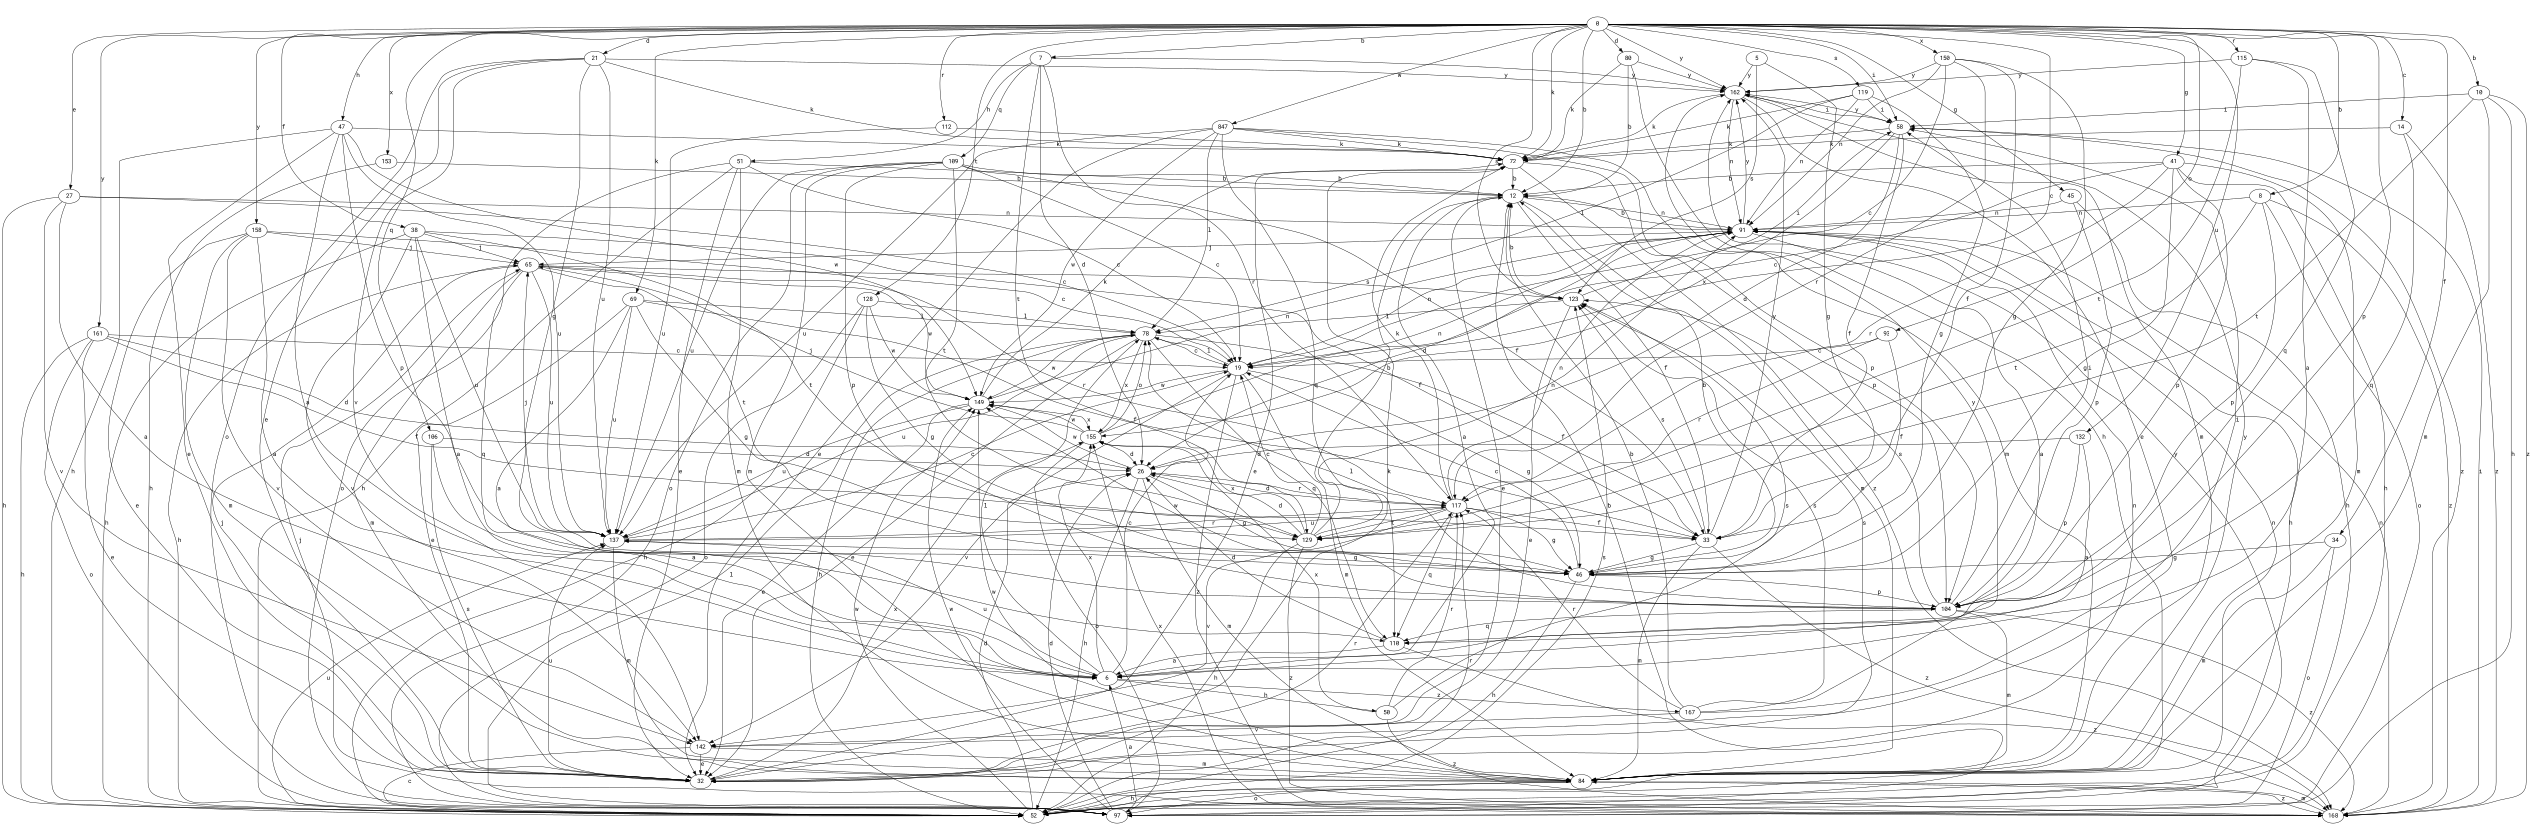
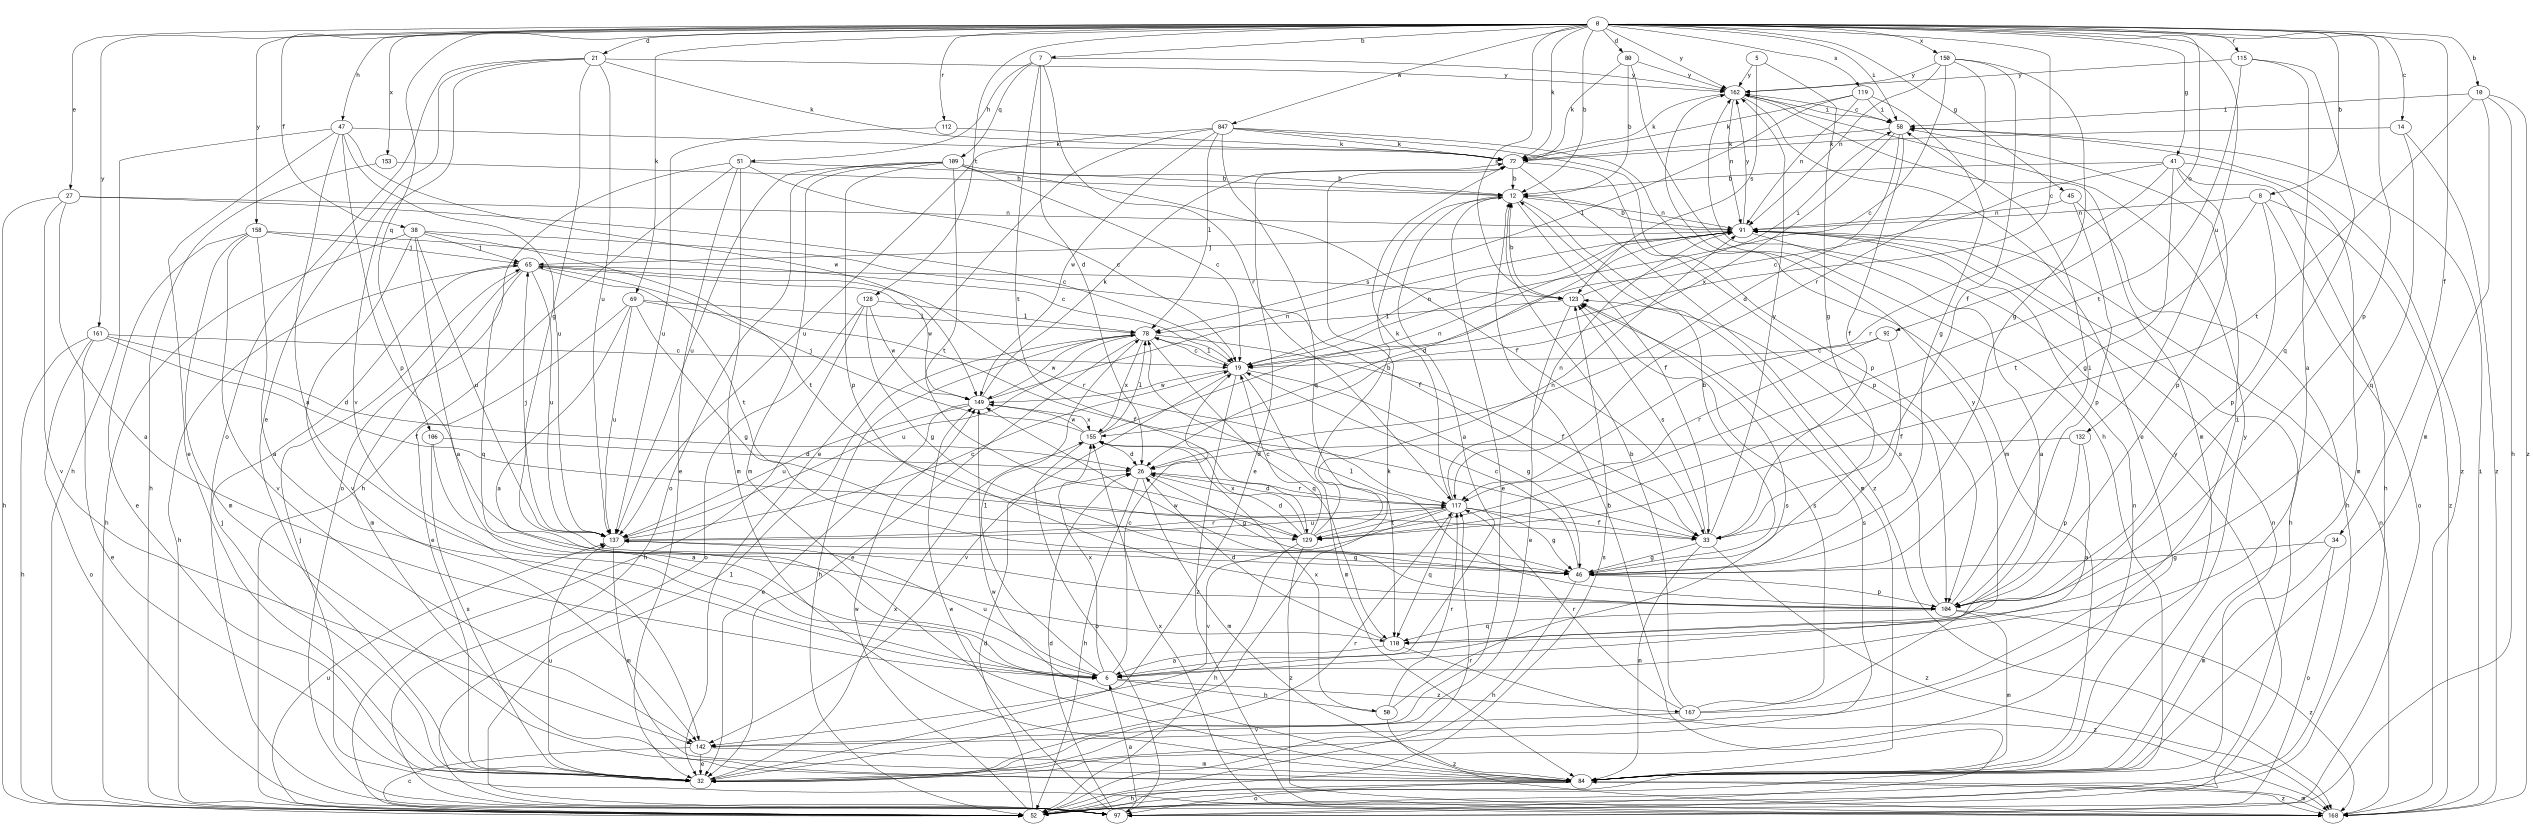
  strict digraph {
    fontname="Roboto Mono"
    node [fontname="Roboto Mono"]
    edge [fontname="Roboto Mono"]
    0
    7
    8
    10
    12
    14
    19
    n8 [label=80]
    21
    27
    34
    38
    41
    45
    47
    58
    69
    72
    93
    104
    106
    112
    115
    119
    123
    128
    132
    n28 [label=847]
    150
    153
    158
    161
    162
    26
    51
    109
    117
    129
    91
    97
    168
    52
    84
    6
    32
    n46 [label=33]
    110
    46
    78
    142
    149
    137
    65
    155
    5
    50
    167
    0 -> 7 [label=b]
    0 -> 8 [label=b]
    0 -> 10 [label=b]
    0 -> 12 [label=b]
    0 -> 14 [label=c]
    0 -> 19 [label=c]
    0 -> n8 [label=d]
    0 -> 21 [label=d]
    0 -> 27 [label=e]
    0 -> 34 [label=f]
    0 -> 38 [label=f]
    0 -> 41 [label=g]
    0 -> 45 [label=g]
    0 -> 47 [label=h]
    0 -> 58 [label=i]
    0 -> 69 [label=k]
    0 -> 72 [label=k]
    0 -> 93 [label=o]
    0 -> 104 [label=p]
    0 -> 106 [label=q]
    0 -> 112 [label=r]
    0 -> 115 [label=r]
    0 -> 119 [label=s]
    0 -> 123 [label=s]
    0 -> 128 [label=t]
    0 -> 132 [label=u]
    0 -> n28 [label=w]
    0 -> 150 [label=x]
    0 -> 153 [label=x]
    0 -> 158 [label=y]
    0 -> 161 [label=y]
    0 -> 162 [label=y]
    7 -> 162 [label=y]
    7 -> 26 [label=d]
    7 -> 51 [label=h]
    7 -> 109 [label=q]
    7 -> 117 [label=r]
    7 -> 129 [label=t]
    8 -> 104 [label=p]
    8 -> 129 [label=t]
    8 -> 91 [label=n]
    8 -> 97 [label=o]
    8 -> 168 [label=z]
    10 -> 58 [label=i]
    10 -> 129 [label=t]
    10 -> 168 [label=z]
    10 -> 52 [label=h]
    10 -> 84 [label=m]
    12 -> 91 [label=n]
    12 -> 84 [label=m]
    12 -> 6 [label=a]
    12 -> 32 [label=e]
    12 -> n46 [label=f]
    14 -> 72 [label=k]
    14 -> 168 [label=z]
    14 -> 110 [label=q]
    19 -> 91 [label=n]
    19 -> 168 [label=z]
    19 -> 84 [label=m]
    19 -> 46 [label=g]
    19 -> 78 [label=l]
    19 -> 142 [label=v]
    19 -> 149 [label=w]
    n8 -> 12 [label=b]
    n8 -> 72 [label=k]
    n8 -> 162 [label=y]
    n8 -> 52 [label=h]
    21 -> 72 [label=k]
    21 -> 162 [label=y]
    21 -> 97 [label=o]
    21 -> 32 [label=e]
    21 -> 46 [label=g]
    21 -> 142 [label=v]
    21 -> 137 [label=u]
    27 -> 19 [label=c]
    27 -> 91 [label=n]
    27 -> 52 [label=h]
    27 -> 6 [label=a]
    27 -> 142 [label=v]
    34 -> 97 [label=o]
    34 -> 84 [label=m]
    34 -> 46 [label=g]
    38 -> 129 [label=t]
    38 -> 52 [label=h]
    38 -> 6 [label=a]
    38 -> n46 [label=f]
    38 -> 142 [label=v]
    38 -> 137 [label=u]
    38 -> 65 [label=j]
    41 -> 12 [label=b]
    41 -> 19 [label=c]
    41 -> 104 [label=p]
    41 -> 117 [label=r]
    41 -> 52 [label=h]
    41 -> 84 [label=m]
    41 -> 46 [label=g]
    45 -> 104 [label=p]
    45 -> 91 [label=n]
    45 -> 52 [label=h]
    47 -> 72 [label=k]
    47 -> 104 [label=p]
    47 -> 52 [label=h]
    47 -> 6 [label=a]
    47 -> 32 [label=e]
    47 -> 149 [label=w]
    47 -> 137 [label=u]
    58 -> 72 [label=k]
-   58 -> 162 [label=y]
+   58 -> 162 [label=c]
    58 -> 26 [label=d]
    58 -> 168 [label=z]
    58 -> n46 [label=f]
    58 -> 155 [label=x]
    69 -> 6 [label=a]
    69 -> 32 [label=e]
    69 -> n46 [label=f]
    69 -> 46 [label=g]
    69 -> 78 [label=l]
    69 -> 137 [label=u]
    72 -> 12 [label=b]
    72 -> 104 [label=p]
    72 -> 168 [label=z]
    72 -> 32 [label=e]
    93 -> 19 [label=c]
    93 -> 117 [label=r]
    93 -> n46 [label=f]
    104 -> 58 [label=i]
    104 -> 123 [label=s]
    104 -> 168 [label=z]
    104 -> 84 [label=m]
    104 -> 110 [label=q]
    104 -> 78 [label=l]
    104 -> 149 [label=w]
    106 -> 26 [label=d]
    106 -> 6 [label=a]
    106 -> 32 [label=s]
    112 -> 72 [label=k]
    112 -> 137 [label=u]
    115 -> 162 [label=y]
    115 -> 129 [label=t]
    115 -> 6 [label=a]
    115 -> 110 [label=q]
    119 -> 58 [label=i]
    119 -> 72 [label=k]
    119 -> 91 [label=n]
    119 -> 46 [label=g]
    119 -> 78 [label=l]
    123 -> 12 [label=b]
    123 -> 58 [label=i]
    123 -> 32 [label=e]
    123 -> 78 [label=l]
    128 -> 97 [label=o]
    128 -> 52 [label=h]
    128 -> 46 [label=g]
    128 -> 78 [label=l]
    128 -> 149 [label=w]
    132 -> 104 [label=p]
    132 -> 26 [label=d]
    132 -> 6 [label=a]
    n28 -> 72 [label=k]
    n28 -> 104 [label=p]
    n28 -> 84 [label=m]
    n28 -> 32 [label=e]
    n28 -> 110 [label=q]
    n28 -> 78 [label=l]
    n28 -> 149 [label=w]
    n28 -> 137 [label=u]
    150 -> 19 [label=c]
    150 -> 162 [label=y]
    150 -> 117 [label=r]
    150 -> 91 [label=n]
    150 -> n46 [label=f]
    150 -> 46 [label=g]
    153 -> 12 [label=b]
    153 -> 52 [label=h]
    158 -> 19 [label=c]
    158 -> 84 [label=m]
    158 -> 6 [label=a]
    158 -> 32 [label=e]
    158 -> 142 [label=v]
    158 -> 65 [label=j]
    161 -> 19 [label=c]
    161 -> 26 [label=d]
    161 -> 97 [label=o]
    161 -> 52 [label=h]
    161 -> 32 [label=e]
    161 -> n46 [label=f]
    162 -> 58 [label=i]
    162 -> 72 [label=k]
    162 -> 91 [label=n]
    162 -> 84 [label=m]
    162 -> 32 [label=e]
    26 -> 117 [label=r]
    26 -> 52 [label=h]
    26 -> 84 [label=m]
    26 -> 46 [label=g]
-   26 -> 149 [label=w]
    51 -> 12 [label=b]
    51 -> 19 [label=c]
    51 -> 97 [label=o]
    51 -> 52 [label=h]
    51 -> 84 [label=m]
    51 -> 32 [label=e]
    109 -> 12 [label=b]
    109 -> 19 [label=c]
    109 -> 104 [label=p]
    109 -> 129 [label=t]
    109 -> 97 [label=o]
    109 -> 84 [label=m]
    109 -> n46 [label=f]
    109 -> 137 [label=u]
    117 -> 72 [label=k]
    117 -> 26 [label=d]
    117 -> 129 [label=t]
    117 -> 91 [label=n]
    117 -> n46 [label=f]
    117 -> 110 [label=q]
    117 -> 46 [label=g]
    117 -> 142 [label=v]
    117 -> 137 [label=u]
    129 -> 12 [label=b]
    129 -> 19 [label=c]
    129 -> 26 [label=d]
    129 -> 91 [label=n]
    129 -> 168 [label=z]
    129 -> 52 [label=h]
    129 -> 155 [label=x]
    91 -> 12 [label=b]
    91 -> 162 [label=y]
    91 -> 26 [label=d]
    91 -> 52 [label=h]
    91 -> 6 [label=a]
    91 -> 65 [label=j]
    97 -> 12 [label=b]
    97 -> 162 [label=y]
    97 -> 26 [label=d]
    97 -> 6 [label=a]
    97 -> 78 [label=l]
    97 -> 149 [label=w]
    168 -> 58 [label=i]
    168 -> 91 [label=n]
    168 -> 84 [label=m]
    168 -> 65 [label=j]
    168 -> 155 [label=x]
    52 -> 123 [label=s]
    52 -> 26 [label=d]
    52 -> 117 [label=r]
    52 -> 91 [label=n]
    52 -> 149 [label=w]
    52 -> 137 [label=u]
    84 -> 162 [label=y]
    84 -> 97 [label=o]
    84 -> 168 [label=z]
    84 -> 52 [label=h]
    84 -> 149 [label=w]
    6 -> 19 [label=c]
    6 -> 78 [label=l]
    6 -> 137 [label=u]
    6 -> 155 [label=x]
    6 -> 50 [label=h]
    6 -> 167 [label=z]
    32 -> 72 [label=k]
    32 -> 117 [label=r]
    32 -> 91 [label=n]
    32 -> 137 [label=u]
    32 -> 65 [label=j]
    32 -> 155 [label=x]
    n46 -> 123 [label=s]
    n46 -> 162 [label=y]
    n46 -> 168 [label=z]
    n46 -> 84 [label=m]
    n46 -> 46 [label=g]
    110 -> 26 [label=d]
    110 -> 168 [label=z]
    110 -> 6 [label=a]
    46 -> 12 [label=b]
    46 -> 19 [label=c]
    46 -> 104 [label=p]
    46 -> 52 [label=h]
    78 -> 19 [label=c]
    78 -> 52 [label=h]
    78 -> 32 [label=e]
    78 -> n46 [label=f]
    78 -> 110 [label=q]
    78 -> 149 [label=w]
    78 -> 137 [label=u]
    78 -> 155 [label=x]
    142 -> 123 [label=s]
    142 -> 52 [label=c]
    142 -> 84 [label=m]
    142 -> 32 [label=e]
    149 -> 72 [label=k]
    149 -> 91 [label=n]
    149 -> 32 [label=e]
    149 -> 137 [label=u]
    149 -> 155 [label=x]
    137 -> 19 [label=c]
    137 -> 117 [label=r]
    137 -> 84 [label=m]
    137 -> 46 [label=g]
    137 -> 65 [label=j]
    65 -> 123 [label=s]
    65 -> 117 [label=r]
    65 -> 129 [label=t]
    65 -> 52 [label=h]
    65 -> 84 [label=m]
    65 -> 110 [label=q]
    65 -> 149 [label=w]
    65 -> 137 [label=u]
    155 -> 26 [label=d]
    155 -> 91 [label=n]
    155 -> 97 [label=o]
-   155 -> 78 [label=o]
+   155 -> 78 [label=l]
    155 -> 149 [label=w]
    155 -> 65 [label=j]
    5 -> 123 [label=s]
    5 -> 162 [label=y]
    5 -> 46 [label=g]
    50 -> 123 [label=s]
    50 -> 117 [label=r]
    50 -> 168 [label=z]
    50 -> 155 [label=x]
    167 -> 12 [label=b]
    167 -> 58 [label=i]
    167 -> 123 [label=s]
    167 -> 162 [label=y]
    167 -> 117 [label=r]
    167 -> 142 [label=v]
  }
